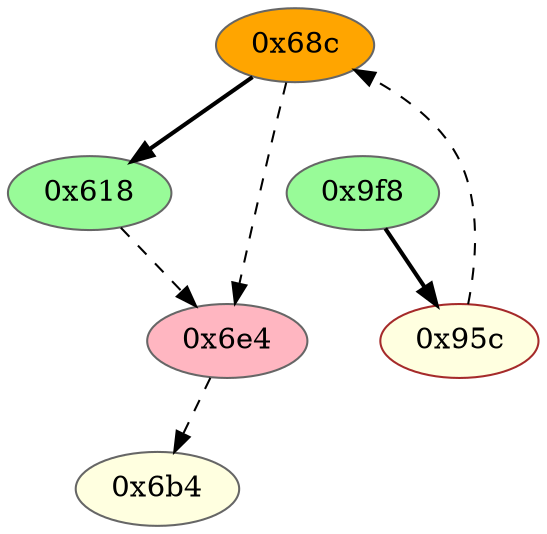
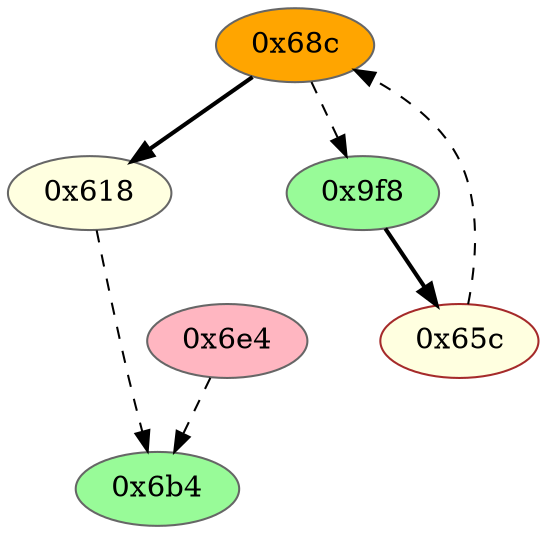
  strict digraph {
    node [color=gray40 fillcolor=lightyellow style=filled]
    edge [style=dashed]
-   "0x6b4" [opcode="[u'ldr', u'cmp', u'mov', u'sub', u'pop']"]
-   "0x618" [fillcolor=palegreen opcode="[u'mov', u'bl', u'ldr', u'b']"]
+   "0x6b4" [fillcolor=palegreen opcode="[u'ldr', u'cmp', u'mov', u'sub', u'pop']"]
+   "0x618" [opcode="[u'mov', u'bl', u'ldr', u'b']"]
    "0x68c" [fillcolor=orange opcode="[u'ldrb', u'ldr', u'ldr', u'cmp', u'mov', u'b']"]
    "0x6e4" [fillcolor=lightpink opcode="[u'ldr', u'mov', u'b']"]
-   "0x65c" [color=brown opcode="[u'cmp', u'mov', u'mov', u'strb', u'ldr', u'b']" label="0x95c"]
+   "0x65c" [color=brown opcode="[u'cmp', u'mov', u'mov', u'strb', u'ldr', u'b']"]
    n6 [fillcolor=palegreen label="0x9f8" opcode="[u'push', u'add', u'sub', u'ldr', u'mov', u'ldr', u'add', u'b']"]
-   "0x618" -> "0x6e4"
+   "0x618" -> "0x6b4"
    "0x68c" -> "0x618" [style=bold]
-   "0x68c" -> "0x6e4"
+   "0x68c" -> n6
    "0x6e4" -> "0x6b4"
    "0x65c" -> "0x68c"
    n6 -> "0x65c" [style=bold]
  }
